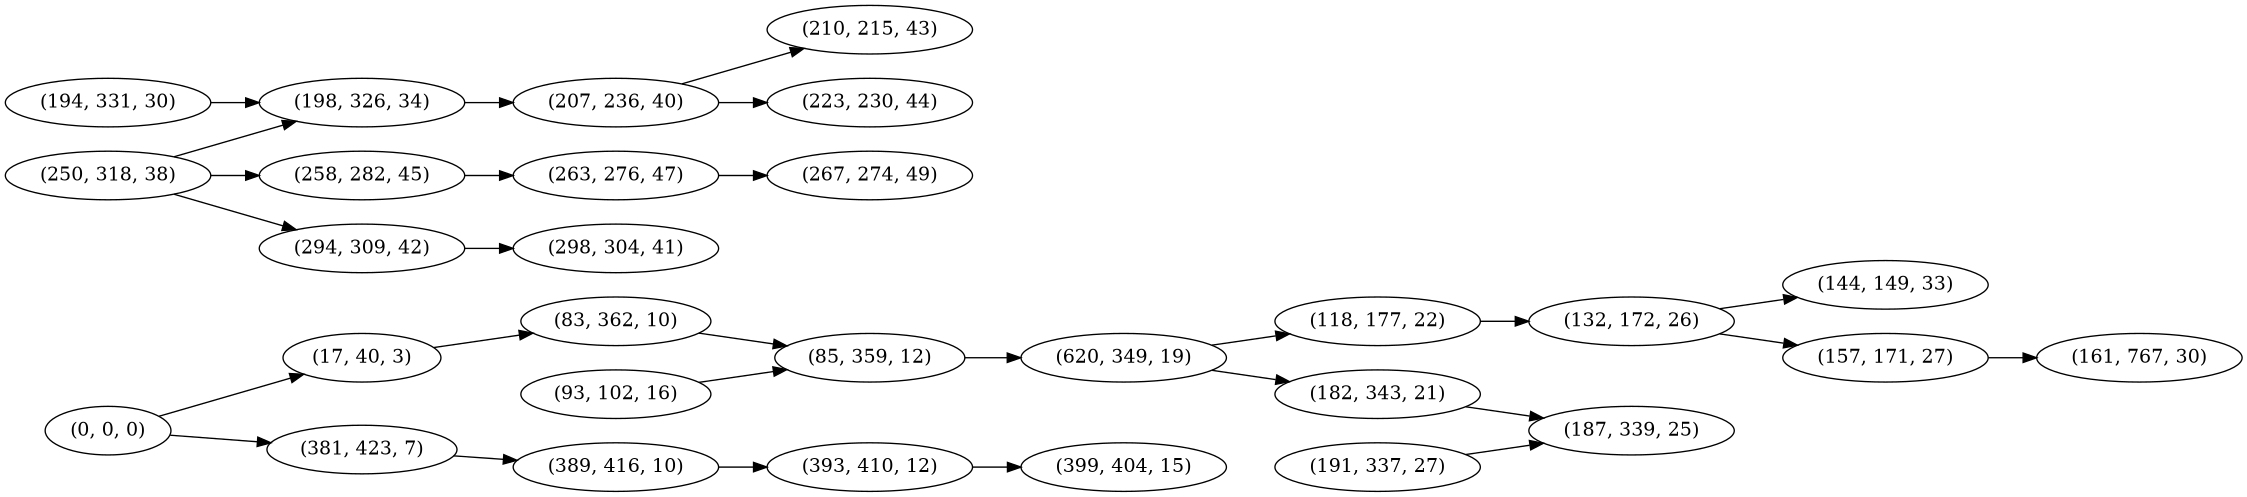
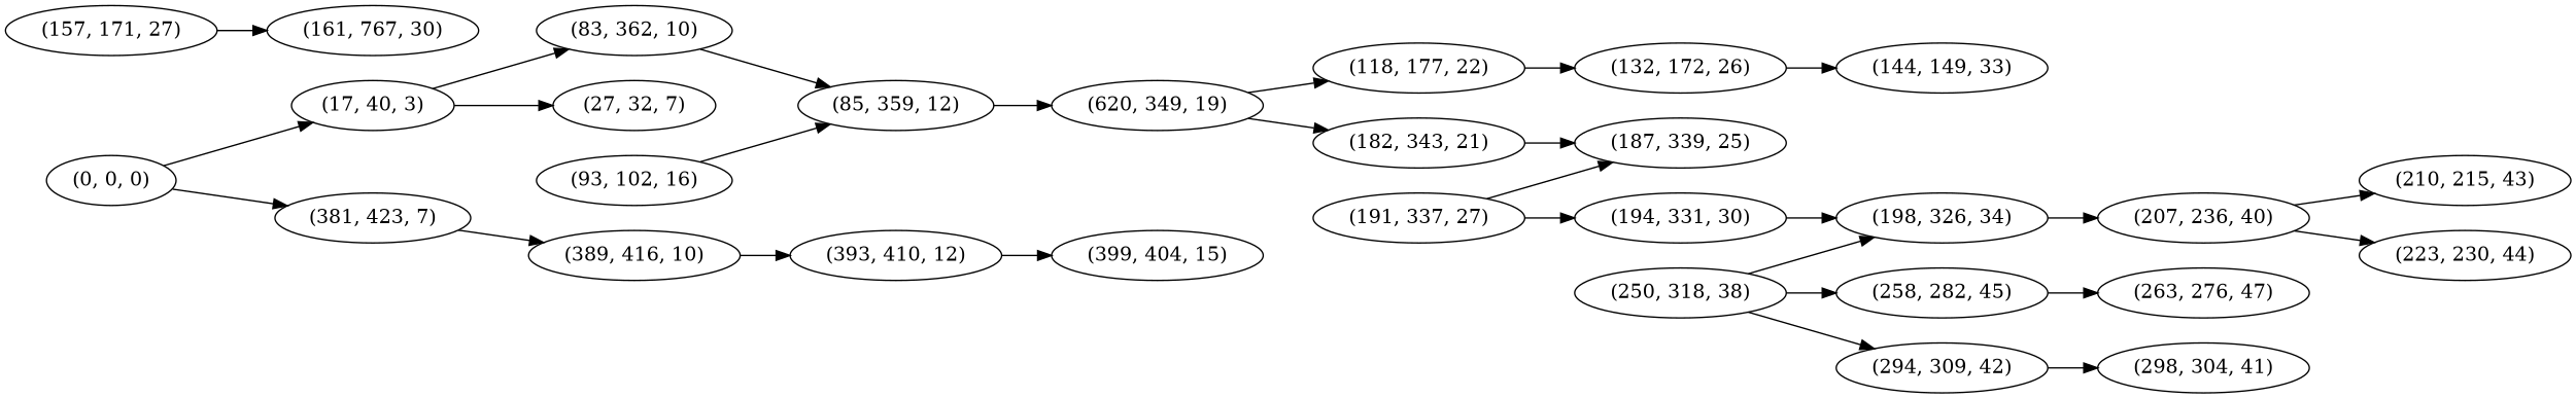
  digraph {
    rankdir=LR
    "(0, 0, 0)"
    "(17, 40, 3)"
    "(381, 423, 7)"
    "(83, 362, 10)"
+   "(27, 32, 7)"
    "(85, 359, 12)"
    "(389, 416, 10)"
    n8 [label="(620, 349, 19)"]
    "(93, 102, 16)"
    n10 [label="(118, 177, 22)"]
    "(182, 343, 21)"
    "(132, 172, 26)"
    "(187, 339, 25)"
    "(144, 149, 33)"
    "(157, 171, 27)"
    n16 [label="(161, 767, 30)"]
    "(191, 337, 27)"
    "(194, 331, 30)"
    "(198, 326, 34)"
    "(207, 236, 40)"
    "(210, 215, 43)"
    "(223, 230, 44)"
    "(250, 318, 38)"
    "(258, 282, 45)"
    "(294, 309, 42)"
    "(263, 276, 47)"
    n27 [label="(298, 304, 41)"]
-   "(267, 274, 49)"
    "(393, 410, 12)"
    "(399, 404, 15)"
    "(0, 0, 0)" -> "(17, 40, 3)"
    "(0, 0, 0)" -> "(381, 423, 7)"
    "(17, 40, 3)" -> "(83, 362, 10)"
+   "(17, 40, 3)" -> "(27, 32, 7)"
    "(381, 423, 7)" -> "(389, 416, 10)"
    "(83, 362, 10)" -> "(85, 359, 12)"
    "(85, 359, 12)" -> n8
    "(389, 416, 10)" -> "(393, 410, 12)"
    n8 -> n10
    n8 -> "(182, 343, 21)"
    "(93, 102, 16)" -> "(85, 359, 12)"
    n10 -> "(132, 172, 26)"
    "(182, 343, 21)" -> "(187, 339, 25)"
    "(132, 172, 26)" -> "(144, 149, 33)"
-   "(132, 172, 26)" -> "(157, 171, 27)"
    "(157, 171, 27)" -> n16
    "(191, 337, 27)" -> "(187, 339, 25)"
+   "(191, 337, 27)" -> "(194, 331, 30)"
    "(194, 331, 30)" -> "(198, 326, 34)"
    "(198, 326, 34)" -> "(207, 236, 40)"
    "(207, 236, 40)" -> "(210, 215, 43)"
    "(207, 236, 40)" -> "(223, 230, 44)"
    "(250, 318, 38)" -> "(198, 326, 34)"
    "(250, 318, 38)" -> "(258, 282, 45)"
    "(250, 318, 38)" -> "(294, 309, 42)"
    "(258, 282, 45)" -> "(263, 276, 47)"
    "(294, 309, 42)" -> n27
-   "(263, 276, 47)" -> "(267, 274, 49)"
    "(393, 410, 12)" -> "(399, 404, 15)"
  }
